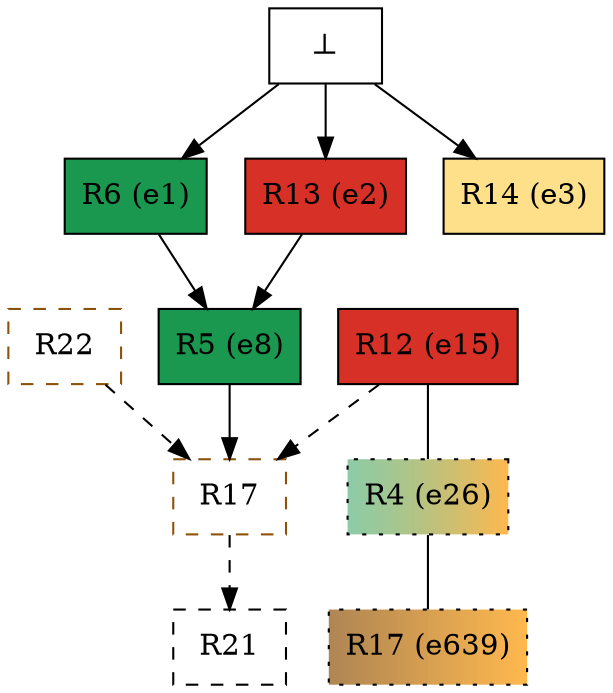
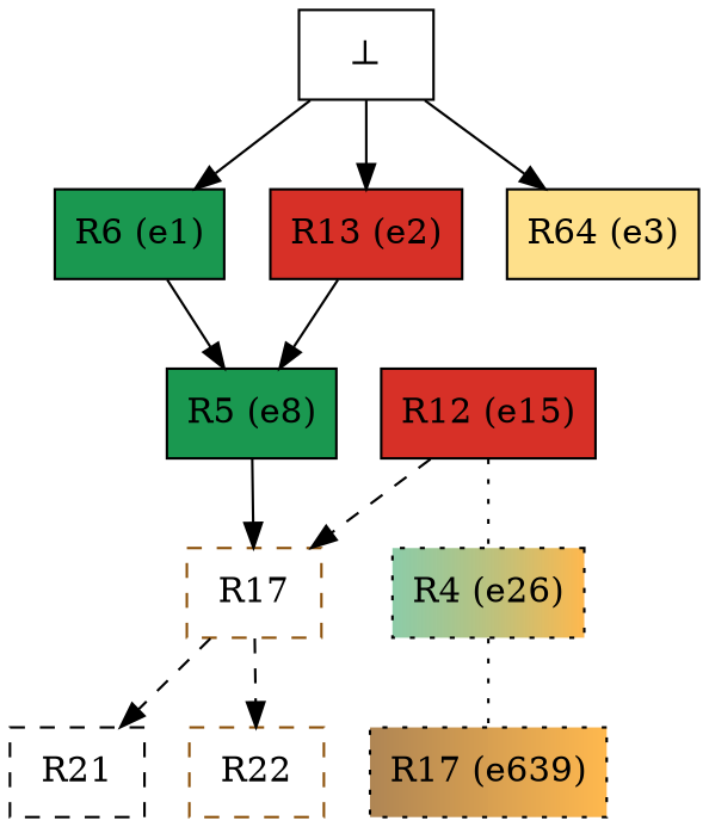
  digraph {
    node [color=black fillcolor=transparent shape=box style=filled]
    n1 [fillcolor="#1a9850:#1a9850" label="R6 (e1)"]
    n2 [fillcolor="#1a9850:#1a9850" label="R5 (e8)"]
    n3 [color="#8c510a" label=R17 style=dashed]
    n4 [fillcolor="#d73027:#d73027" label="R12 (e15)"]
    n5 [fillcolor="#1a98507f:#ff9900b1" label="R4 (e26)" style="filled,dotted"]
    n6 [fillcolor="#d73027:#d73027" label="R13 (e2)"]
    n7 [fillcolor="#8c510ab2:#ff9900b1" label="R17 (e639)" style="filled,dotted"]
    n8 [label=R21 style=dashed]
    n9 [color="#8c510a" label=R22 style=dashed]
    n10 [fillcolor=white label="⊥" color=""]
-   n11 [fillcolor="#fee08b:#fee08b" label="R14 (e3)"]
+   n11 [fillcolor="#fee08b:#fee08b" label="R64 (e3)"]
    n1 -> n2
    n2 -> n3
    n3 -> n8 [color=black style=dashed]
-   n9 -> n3 [color=black style=dashed]
+   n3 -> n9 [color=black style=dashed]
    n4 -> n3 [color=black style=dashed]
-   n4 -> n5 [arrowhead=none style=solid]
-   n5 -> n7 [arrowhead=none style=solid]
+   n4 -> n5 [arrowhead=none style=dotted]
+   n5 -> n7 [arrowhead=none style=dotted]
    n6 -> n2
    n10 -> n1
    n10 -> n6
    n10 -> n11
  }
